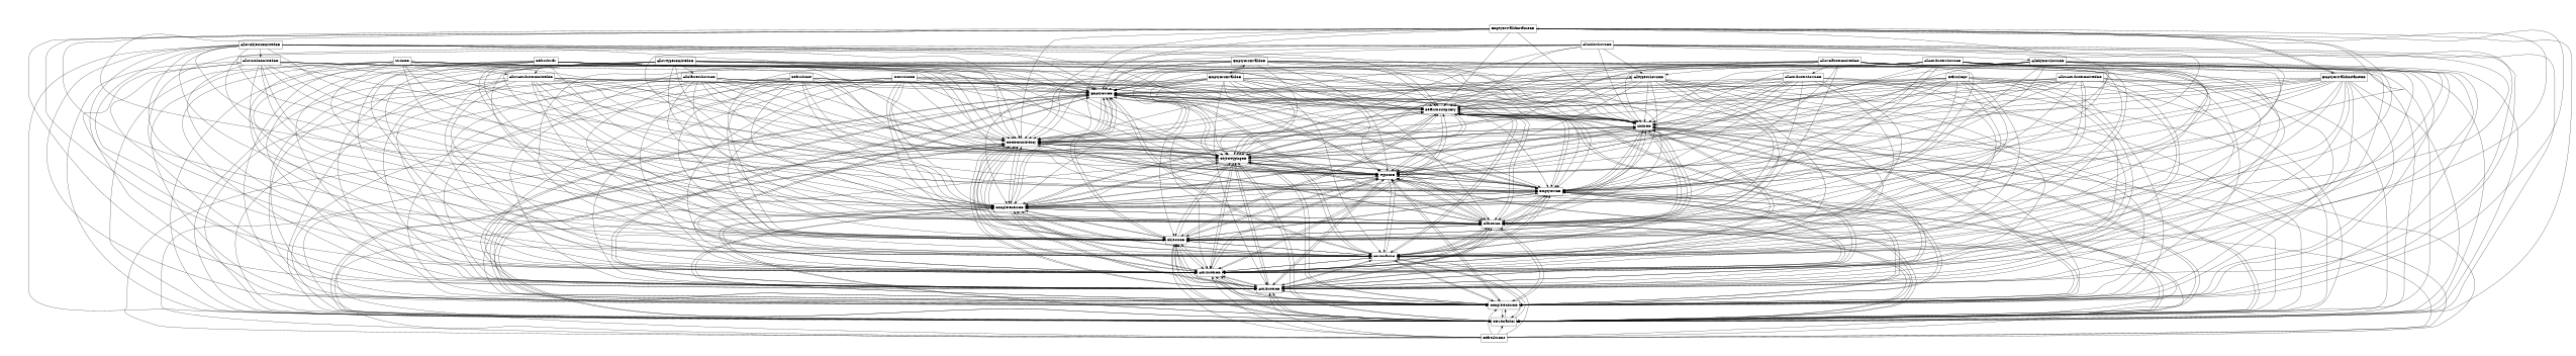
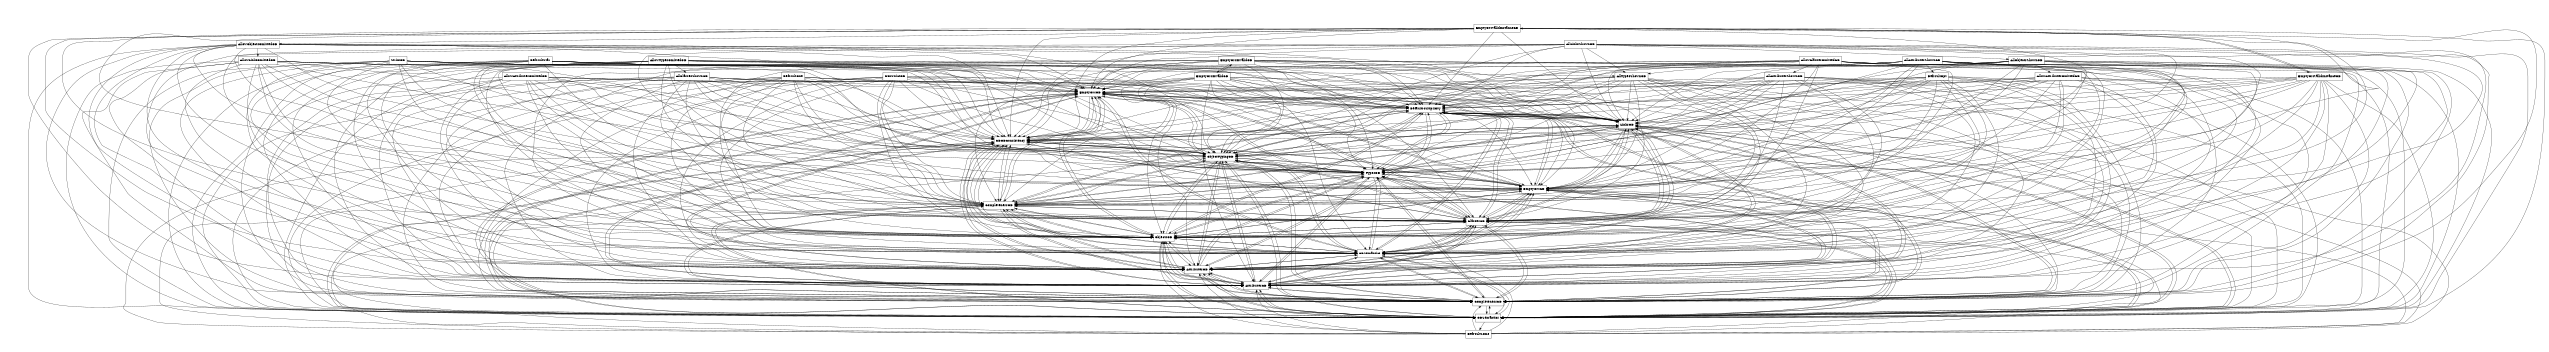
  digraph {
    rankdir=TB
    node [shape=box]
    edge [arrowhead=normal]
    n1 [label=EmptyOMOD]
    n2 [label=DefaultMultiplicity]
    n3 [label=ODSemantics]
    n4 [label=CompletenessCD]
    n5 [label=AttributesCD]
    n6 [label=AttributesOD]
    n7 [label=CDSemantics]
    n8 [label=ObjectsOD]
    n9 [label=ClassesCD]
    n10 [label=CompletenessOD]
    n11 [label=EmptyOMCD]
    n12 [label=TypesOD]
    n13 [label=ObjectTypingOD]
    n14 [label=CDODConsistency]
    n15 [label=LinksOD]
    n16 [label=AllowAttributesOmittedOD]
    n17 [label=AllowObjectsOmittedOD]
    n18 [label=AllowLinksOmittedOD]
    n19 [label=AllTypesShownOD]
    n20 [label=AllLinksShownOD]
    n21 [label=AllObjectsShownOD]
    n22 [label=DefMultOne]
    n23 [label=DefMultOpt]
    n24 [label=StrictOD]
    n25 [label=NonStrictOD]
    n26 [label=AllowTypesOmittedOD]
    n27 [label=AllClassesShownCD]
    n28 [label=EmptyOMInvalidOD]
    n29 [label=EmptyOMInvalidCD]
    n30 [label=DefMultStar]
    n31 [label=AllAttributesShownCD]
    n32 [label=AllowAttributesOmittedCD]
    n33 [label=AllAttributesShownOD]
    n34 [label=DefMultSome]
    n35 [label=AllowClassesOmittedCD]
    n36 [label=EmptyOMValidInstanceCD]
    n37 [label=EmptyOMValidInstanceOD]
    n1 -> n2
    n1 -> n3
    n1 -> n4
    n1 -> n5
    n1 -> n6
    n1 -> n7
    n1 -> n8
    n1 -> n9
    n1 -> n10
    n1 -> n11
    n1 -> n12
    n1 -> n13
    n1 -> n14
    n1 -> n15
    n2 -> n1
    n2 -> n3
    n2 -> n4
    n2 -> n5
    n2 -> n6
    n2 -> n7
    n2 -> n8
    n2 -> n9
    n2 -> n10
    n2 -> n11
    n2 -> n12
    n2 -> n13
    n2 -> n14
    n2 -> n15
    n3 -> n1
    n3 -> n2
    n3 -> n4
    n3 -> n5
    n3 -> n6
    n3 -> n7
    n3 -> n8
    n3 -> n9
    n3 -> n10
    n3 -> n11
    n3 -> n12
    n3 -> n13
    n3 -> n14
    n3 -> n15
    n4 -> n1
    n4 -> n2
    n4 -> n3
    n4 -> n5
    n4 -> n6
    n4 -> n7
    n4 -> n8
    n4 -> n9
    n4 -> n10
    n4 -> n11
    n4 -> n12
    n4 -> n13
    n4 -> n14
    n4 -> n15
    n5 -> n1
    n5 -> n2
    n5 -> n3
    n5 -> n4
    n5 -> n6
    n5 -> n7
    n5 -> n8
    n5 -> n9
    n5 -> n10
    n5 -> n11
    n5 -> n12
    n5 -> n13
    n5 -> n14
    n5 -> n15
    n6 -> n1
    n6 -> n2
    n6 -> n3
    n6 -> n4
    n6 -> n5
    n6 -> n7
    n6 -> n8
    n6 -> n9
    n6 -> n10
    n6 -> n11
    n6 -> n12
    n6 -> n13
    n6 -> n14
    n6 -> n15
    n7 -> n1
    n7 -> n2
    n7 -> n3
    n7 -> n4
    n7 -> n5
    n7 -> n6
    n7 -> n8
    n7 -> n9
    n7 -> n10
    n7 -> n11
    n7 -> n12
    n7 -> n13
    n7 -> n14
    n7 -> n15
    n8 -> n1
    n8 -> n2
    n8 -> n3
    n8 -> n4
    n8 -> n5
    n8 -> n6
    n8 -> n7
    n8 -> n9
    n8 -> n10
    n8 -> n11
    n8 -> n12
    n8 -> n13
    n8 -> n14
    n8 -> n15
    n9 -> n1
    n9 -> n2
    n9 -> n3
    n9 -> n4
    n9 -> n5
    n9 -> n6
    n9 -> n7
    n9 -> n8
    n9 -> n10
    n9 -> n11
    n9 -> n12
    n9 -> n13
    n9 -> n14
    n9 -> n15
    n10 -> n1
    n10 -> n2
    n10 -> n3
    n10 -> n4
    n10 -> n5
    n10 -> n6
    n10 -> n7
    n10 -> n8
    n10 -> n9
    n10 -> n11
    n10 -> n12
    n10 -> n13
    n10 -> n14
    n10 -> n15
    n11 -> n1
    n11 -> n2
    n11 -> n3
    n11 -> n4
    n11 -> n5
    n11 -> n6
    n11 -> n7
    n11 -> n8
    n11 -> n9
    n11 -> n10
    n11 -> n12
    n11 -> n13
    n11 -> n14
    n11 -> n15
    n12 -> n1
    n12 -> n2
    n12 -> n3
    n12 -> n4
    n12 -> n5
    n12 -> n6
    n12 -> n7
    n12 -> n8
    n12 -> n9
    n12 -> n10
    n12 -> n11
    n12 -> n13
    n12 -> n14
    n12 -> n15
    n13 -> n1
    n13 -> n2
    n13 -> n3
    n13 -> n4
    n13 -> n5
    n13 -> n6
    n13 -> n7
    n13 -> n8
    n13 -> n9
    n13 -> n10
    n13 -> n11
    n13 -> n12
    n13 -> n14
    n13 -> n15
    n14 -> n1
    n14 -> n2
    n14 -> n3
    n14 -> n4
    n14 -> n5
    n14 -> n6
    n14 -> n7
    n14 -> n8
    n14 -> n9
    n14 -> n10
    n14 -> n11
    n14 -> n12
    n14 -> n13
    n14 -> n15
    n15 -> n1
    n15 -> n2
    n15 -> n3
    n15 -> n4
    n15 -> n5
    n15 -> n6
    n15 -> n7
    n15 -> n8
    n15 -> n9
    n15 -> n10
    n15 -> n11
    n15 -> n12
    n15 -> n13
    n15 -> n14
    n16 -> n1
    n16 -> n2
    n16 -> n3
    n16 -> n4
    n16 -> n5
    n16 -> n6
    n16 -> n7
    n16 -> n8
    n16 -> n9
    n16 -> n10
    n16 -> n11
    n16 -> n12
    n16 -> n13
    n16 -> n14
    n16 -> n15
    n17 -> n1
    n17 -> n2
    n17 -> n3
    n17 -> n4
    n17 -> n5
    n17 -> n6
    n17 -> n7
    n17 -> n8
    n17 -> n9
    n17 -> n10
    n17 -> n11
    n17 -> n12
    n17 -> n13
    n17 -> n14
    n17 -> n15
    n17 -> n18
    n18 -> n1
    n18 -> n2
    n18 -> n3
    n18 -> n4
    n18 -> n5
    n18 -> n6
    n18 -> n7
    n18 -> n8
    n18 -> n9
    n18 -> n10
    n18 -> n11
    n18 -> n12
    n18 -> n13
    n18 -> n14
    n18 -> n19
    n19 -> n1
    n19 -> n2
    n19 -> n3
    n19 -> n4
    n19 -> n5
    n19 -> n6
    n19 -> n7
    n19 -> n8
    n19 -> n9
    n19 -> n10
    n19 -> n11
    n19 -> n12
    n19 -> n13
    n19 -> n14
    n19 -> n15
    n20 -> n1
    n20 -> n2
    n20 -> n3
    n20 -> n4
    n20 -> n5
    n20 -> n6
    n20 -> n7
    n20 -> n8
    n20 -> n9
    n20 -> n10
    n20 -> n11
    n20 -> n13
    n20 -> n14
    n20 -> n15
    n20 -> n19
    n20 -> n21
    n21 -> n1
    n21 -> n2
    n21 -> n3
    n21 -> n4
    n21 -> n5
-   n21 -> n6
+   n21 -> n32
    n21 -> n7
    n21 -> n8
    n21 -> n9
    n21 -> n10
    n21 -> n11
    n21 -> n12
    n21 -> n13
    n21 -> n14
    n21 -> n15
    n22 -> n1
    n22 -> n2
    n22 -> n3
    n22 -> n4
    n22 -> n5
    n22 -> n6
    n22 -> n7
    n22 -> n8
    n22 -> n9
    n22 -> n10
    n22 -> n11
    n22 -> n12
    n22 -> n13
    n22 -> n14
    n22 -> n15
    n23 -> n1
    n23 -> n2
    n23 -> n3
    n23 -> n4
    n23 -> n5
    n23 -> n6
    n23 -> n7
    n23 -> n8
    n23 -> n9
    n23 -> n10
    n23 -> n11
    n23 -> n12
    n23 -> n13
    n23 -> n14
    n23 -> n15
    n24 -> n1
-   n24 -> n16
+   n24 -> n2
    n24 -> n3
    n24 -> n4
    n24 -> n5
    n24 -> n6
    n24 -> n7
    n24 -> n8
    n24 -> n9
    n24 -> n10
    n24 -> n11
    n24 -> n12
    n24 -> n13
    n24 -> n14
    n24 -> n15
    n25 -> n1
    n25 -> n2
    n25 -> n3
    n25 -> n4
    n25 -> n5
    n25 -> n6
    n25 -> n7
    n25 -> n8
    n25 -> n9
    n25 -> n10
    n25 -> n11
    n25 -> n12
    n25 -> n13
    n25 -> n14
    n25 -> n15
    n26 -> n1
    n26 -> n2
    n26 -> n3
    n26 -> n4
    n26 -> n5
    n26 -> n6
    n26 -> n7
    n26 -> n8
    n26 -> n9
    n26 -> n10
    n26 -> n11
    n26 -> n12
    n26 -> n13
    n26 -> n14
    n26 -> n15
    n26 -> n27
    n27 -> n1
    n27 -> n2
    n27 -> n3
    n27 -> n4
    n27 -> n5
    n27 -> n6
    n27 -> n7
    n27 -> n8
    n27 -> n9
    n27 -> n10
    n27 -> n11
    n27 -> n12
    n27 -> n13
    n27 -> n14
    n27 -> n15
    n28 -> n1
    n28 -> n2
    n28 -> n3
    n28 -> n4
    n28 -> n5
    n28 -> n6
    n28 -> n7
    n28 -> n8
    n28 -> n9
    n28 -> n10
    n28 -> n11
    n28 -> n12
    n28 -> n13
    n28 -> n14
    n28 -> n15
    n28 -> n29
    n29 -> n1
    n29 -> n2
    n29 -> n3
    n29 -> n4
    n29 -> n5
    n29 -> n6
    n29 -> n7
    n29 -> n8
    n29 -> n9
    n29 -> n10
    n29 -> n11
    n29 -> n12
    n29 -> n13
    n29 -> n14
    n29 -> n15
    n29 -> n28
    n30 -> n1
-   n30 -> n16
+   n30 -> n2
    n30 -> n3
    n30 -> n4
    n30 -> n5
    n30 -> n6
    n30 -> n7
    n30 -> n8
    n30 -> n9
    n30 -> n10
    n30 -> n11
    n30 -> n12
    n30 -> n13
    n30 -> n14
    n30 -> n15
-   n31 -> n1
+   n31 -> n23
    n31 -> n2
    n31 -> n3
    n31 -> n4
    n31 -> n5
    n31 -> n6
    n31 -> n7
    n31 -> n8
    n31 -> n9
    n31 -> n10
    n31 -> n11
    n31 -> n12
    n31 -> n13
    n31 -> n14
    n31 -> n15
    n32 -> n1
    n32 -> n2
    n32 -> n3
    n32 -> n4
    n32 -> n5
    n32 -> n6
    n32 -> n7
    n32 -> n8
    n32 -> n9
    n32 -> n10
    n32 -> n11
    n32 -> n12
    n32 -> n13
    n32 -> n14
    n32 -> n15
    n33 -> n1
    n33 -> n2
    n33 -> n3
+   n33 -> n4
    n33 -> n5
    n33 -> n6
    n33 -> n7
    n33 -> n8
    n33 -> n9
    n33 -> n10
    n33 -> n11
    n33 -> n12
    n33 -> n13
    n33 -> n14
    n33 -> n15
    n34 -> n1
    n34 -> n2
-   n34 -> n3
+   n3 -> n34
    n34 -> n4
    n34 -> n5
    n34 -> n6
    n34 -> n7
    n34 -> n8
    n34 -> n9
    n34 -> n10
    n34 -> n11
    n34 -> n12
    n34 -> n13
    n34 -> n14
    n34 -> n15
    n35 -> n1
    n35 -> n2
    n35 -> n3
    n35 -> n4
    n35 -> n5
    n35 -> n6
    n35 -> n7
    n35 -> n8
    n35 -> n9
    n35 -> n11
    n35 -> n12
    n35 -> n13
    n35 -> n14
    n35 -> n15
    n35 -> n19
    n35 -> n33
    n36 -> n1
    n36 -> n2
    n36 -> n3
    n36 -> n4
    n36 -> n5
    n36 -> n6
-   n36 -> n7
+   n36 -> n17
    n36 -> n8
    n36 -> n9
    n36 -> n10
    n36 -> n11
    n36 -> n12
    n36 -> n13
    n36 -> n14
    n36 -> n15
    n36 -> n37
    n37 -> n1
    n37 -> n2
    n37 -> n3
    n37 -> n4
    n37 -> n5
    n37 -> n6
    n37 -> n7
    n37 -> n8
    n37 -> n9
    n37 -> n10
    n37 -> n11
    n37 -> n12
    n37 -> n13
    n37 -> n14
    n37 -> n15
    n37 -> n36
  }
